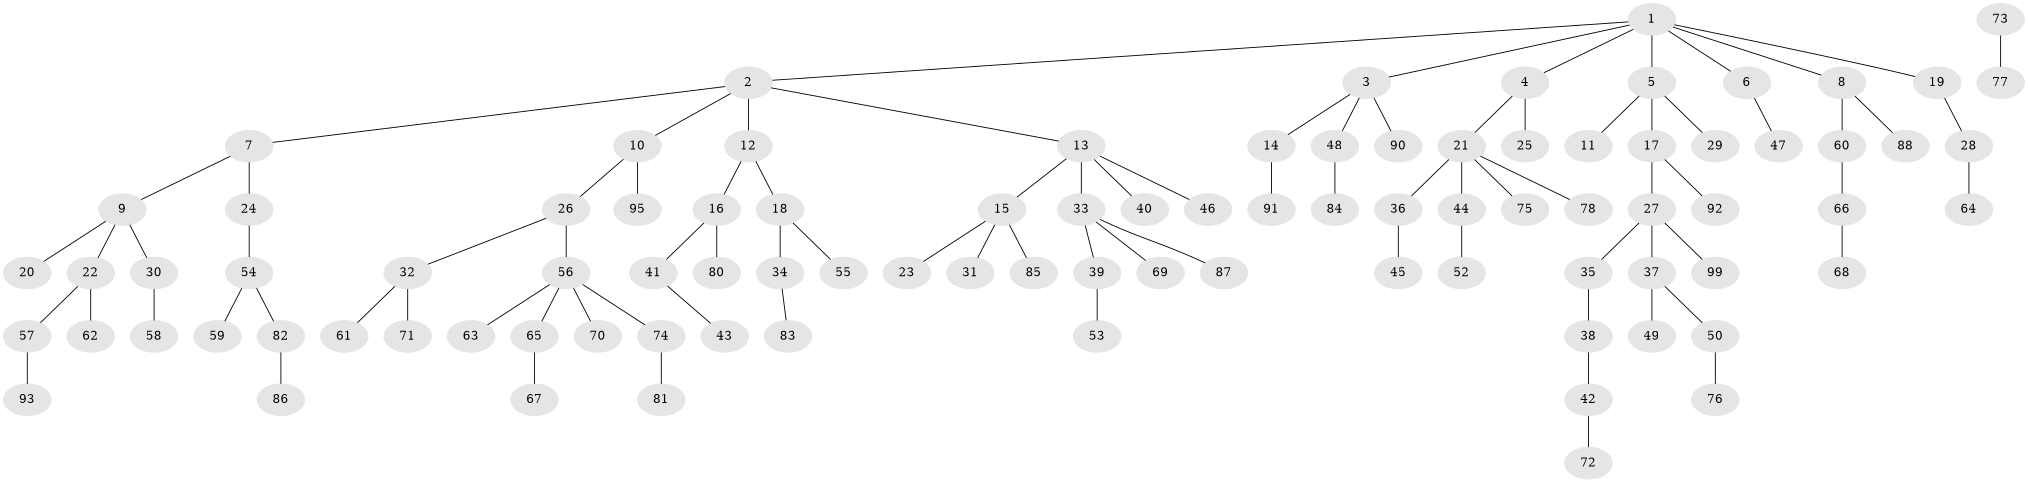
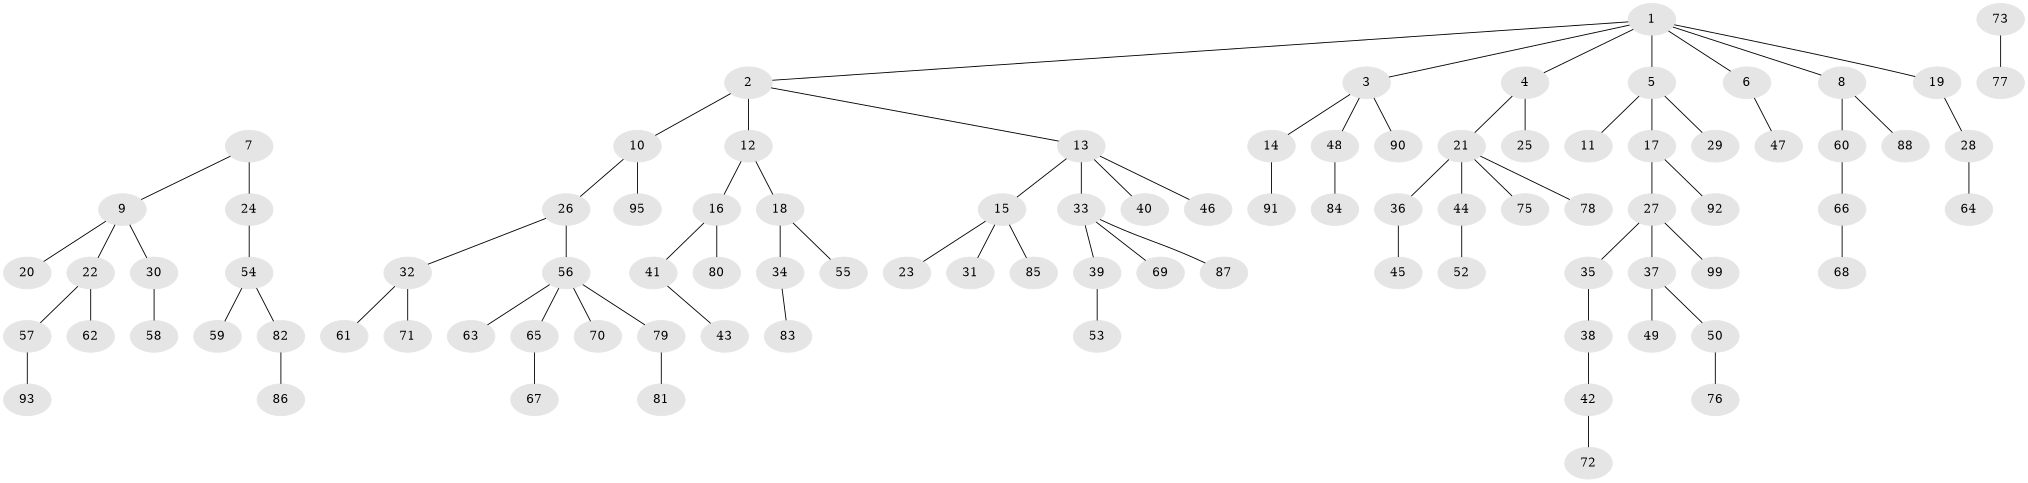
  graph {
    node [color=gray90 style=filled]
    1
    2
    3
    4
    5
    6
    8
    19
    7
    10
    12
    13
    14
    48
    90
    21
    25
    11
    17
    29
    47
    60
    88
    28
    9
    24
    26
    95
    16
    18
    15
    33
    40
    46
    91
    84
    36
    44
    75
    78
    27
    92
    20
    22
    30
    54
    66
    57
    62
    58
    32
    56
    41
    80
    34
    55
    23
    31
    85
    39
    69
    87
    43
    35
    37
    n66 [label=99]
    83
    64
    45
    52
    93
    59
    82
    61
    71
    63
    65
    70
-   74
+   74 [label=79]
    38
    49
    50
    53
    42
    76
    72
    73
    77
    86
    67
    81
    68
    1 -- 2
    1 -- 3
    1 -- 4
    1 -- 5
    1 -- 6
    1 -- 8
    1 -- 19
-   2 -- 7
    2 -- 10
    2 -- 12
    2 -- 13
    3 -- 14
    3 -- 48
    3 -- 90
    4 -- 21
    4 -- 25
    5 -- 11
    5 -- 17
    5 -- 29
    6 -- 47
    8 -- 60
    8 -- 88
    19 -- 28
    7 -- 9
    7 -- 24
    10 -- 26
    10 -- 95
    12 -- 16
    12 -- 18
    13 -- 15
    13 -- 33
    13 -- 40
    13 -- 46
    14 -- 91
    48 -- 84
    21 -- 36
    21 -- 44
    21 -- 75
    21 -- 78
    17 -- 27
    17 -- 92
    60 -- 66
    28 -- 64
    9 -- 20
    9 -- 22
    9 -- 30
    24 -- 54
    26 -- 32
    26 -- 56
    16 -- 41
    16 -- 80
    18 -- 34
    18 -- 55
    15 -- 23
    15 -- 31
    15 -- 85
    33 -- 39
    33 -- 69
    33 -- 87
    36 -- 45
    44 -- 52
    27 -- 35
    27 -- 37
    27 -- n66
    22 -- 57
    22 -- 62
    30 -- 58
    54 -- 59
    54 -- 82
    66 -- 68
    57 -- 93
    32 -- 61
    32 -- 71
    56 -- 63
    56 -- 65
    56 -- 70
    56 -- 74
    41 -- 43
    34 -- 83
    39 -- 53
    35 -- 38
    37 -- 49
    37 -- 50
    82 -- 86
    65 -- 67
    74 -- 81
    38 -- 42
    50 -- 76
    42 -- 72
    73 -- 77
  }
